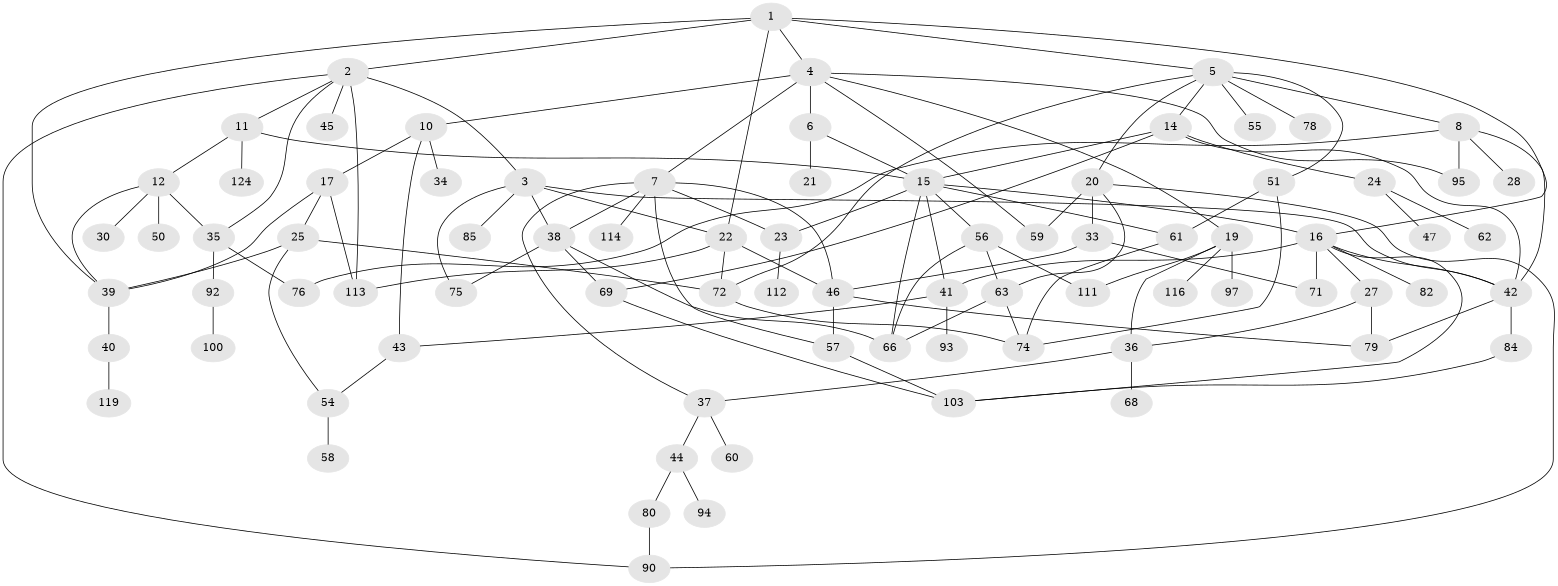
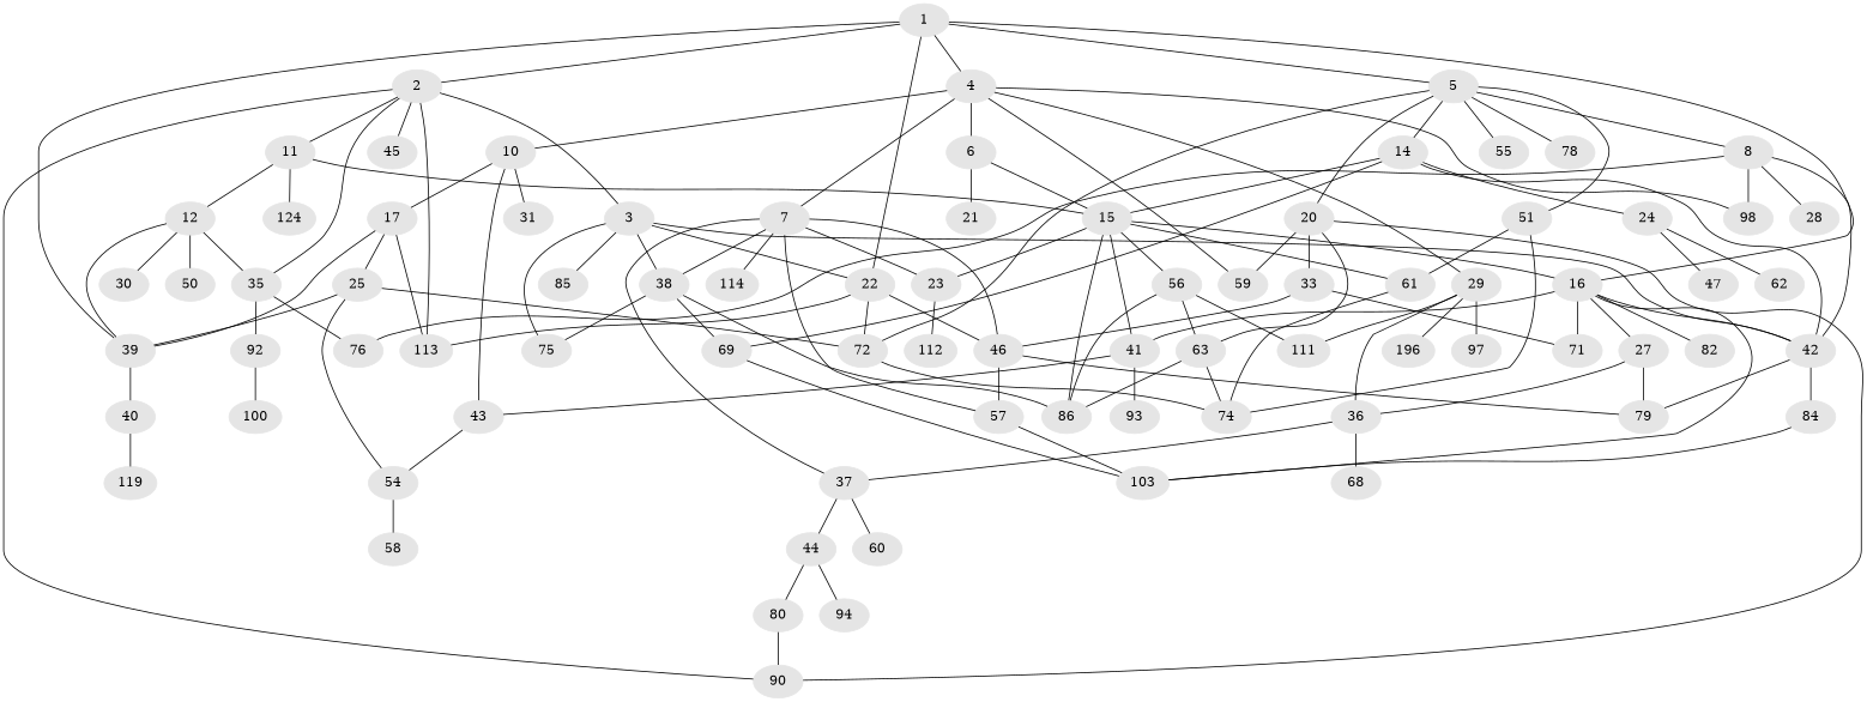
  graph {
    node [color=gray90 style=filled]
    1 [super="+65"]
    2 [super="+96"]
    4
    5 [super="+13"]
    16 [super="+98"]
    22 [super="+70"]
    39
    3 [super="+18"]
    11 [super="+106"]
    35 [super="+99"]
    45
    90
    113
    6 [super="+52"]
    7 [super="+9"]
    10
-   19 [super="+91"]
+   19 [super="+91" label=29]
    59
-   95
+   95 [label=98]
    8 [super="+73"]
    14 [super="+26"]
    20 [super="+29"]
    51
    55
    72 [super="+107"]
    78
    42 [super="+108"]
    41
    27
    71
    82
    103 [super="+109"]
    46 [super="+81"]
    40
    38 [super="+53"]
    85
    75
    15 [super="+118"]
    12 [super="+64"]
    n40 [label=124]
    76
    92
    69
-   66 [super="+102"]
+   66 [super="+102" label=86]
    79 [super="+83"]
    84
    21 [super="+88"]
    23 [super="+31"]
    37
    57
    114
    17 [super="+121"]
-   34 [super="+86"]
+   34 [super="+86" label=31]
    43 [super="+48"]
    36 [super="+89"]
    97 [super="+105"]
    111
-   116
+   116 [label=196]
    28
    24 [super="+32"]
    33 [super="+49"]
    63
    61 [super="+117"]
    74 [super="+120"]
    56 [super="+115"]
    112
    44 [super="+77"]
    60
    25 [super="+101"]
    54
    30
    50 [super="+67"]
    47
    62 [super="+110"]
    93
    68
    58
    100
    80
    94
    119
    1 -- 2
    1 -- 4
    1 -- 5
    1 -- 16
    1 -- 22
    1 -- 39
    2 -- 3 [weight=2]
    2 -- 11
    2 -- 35
    2 -- 45
    2 -- 90
    2 -- 113
    4 -- 6
    4 -- 7
    4 -- 10
    4 -- 19
    4 -- 59
    4 -- 95
    5 -- 8
    5 -- 14
    5 -- 20
    5 -- 51
    5 -- 55
    5 -- 72
    5 -- 78
    16 -- 42
    16 -- 41
    16 -- 27
    16 -- 71
    16 -- 82
    16 -- 103
    22 -- 113
    22 -- 72
    22 -- 46
    39 -- 40
    3 -- 22
    3 -- 42
    3 -- 38 [weight=2]
    3 -- 85
    3 -- 75
    11 -- 15
    11 -- 12
    11 -- n40
    35 -- 76
    35 -- 92
    6 -- 15
    6 -- 21
    7 -- 46
    7 -- 38
    7 -- 23
    7 -- 37
    7 -- 57
    7 -- 114
    10 -- 17
    10 -- 34
    10 -- 43
    19 -- 36
    19 -- 97
    19 -- 111
    19 -- 116
    8 -- 95
    8 -- 42
    8 -- 76
    8 -- 28
    14 -- 42
    14 -- 15
    14 -- 69
    14 -- 24
    20 -- 90
    20 -- 59
    20 -- 33 [weight=2]
    20 -- 63
    51 -- 61
    51 -- 74
    72 -- 74
    42 -- 79
    42 -- 84
    41 -- 43
    41 -- 93
    27 -- 79
    27 -- 36
    46 -- 79
    46 -- 57
    40 -- 119
    38 -- 75
    38 -- 69
    38 -- 66
    15 -- 16
    15 -- 41
    15 -- 66
    15 -- 23
    15 -- 61
    15 -- 56
    12 -- 39
    12 -- 35
    12 -- 30
    12 -- 50 [weight=2]
    92 -- 100
    69 -- 103
    84 -- 103
    23 -- 112
    37 -- 44
    37 -- 60
    57 -- 103
    17 -- 39
    17 -- 113
    17 -- 25
    43 -- 54
    36 -- 37
    36 -- 68
    24 -- 47
    24 -- 62
    33 -- 71
    33 -- 46
    63 -- 66
    63 -- 74
    61 -- 74
    56 -- 66
    56 -- 111
    56 -- 63
    44 -- 80
    44 -- 94
    25 -- 39
    25 -- 72
    25 -- 54
    54 -- 58
    80 -- 90
  }
